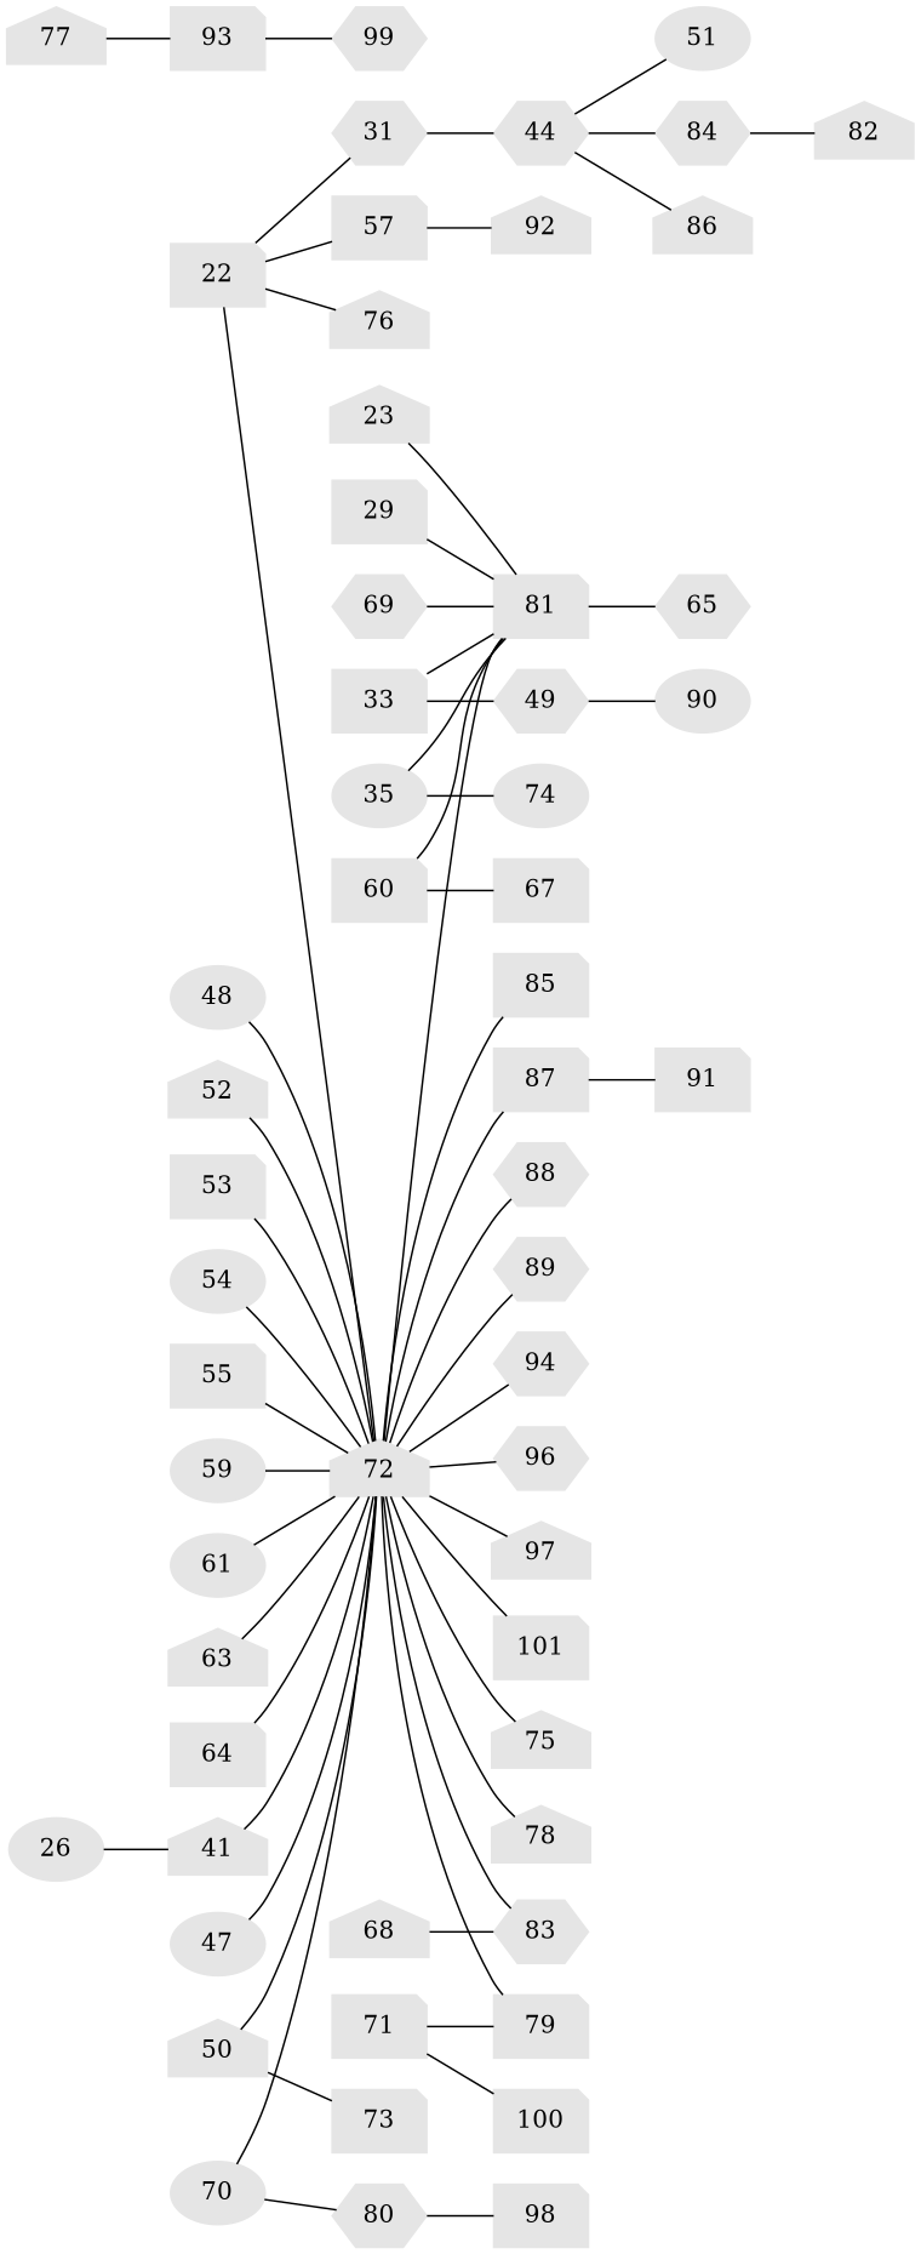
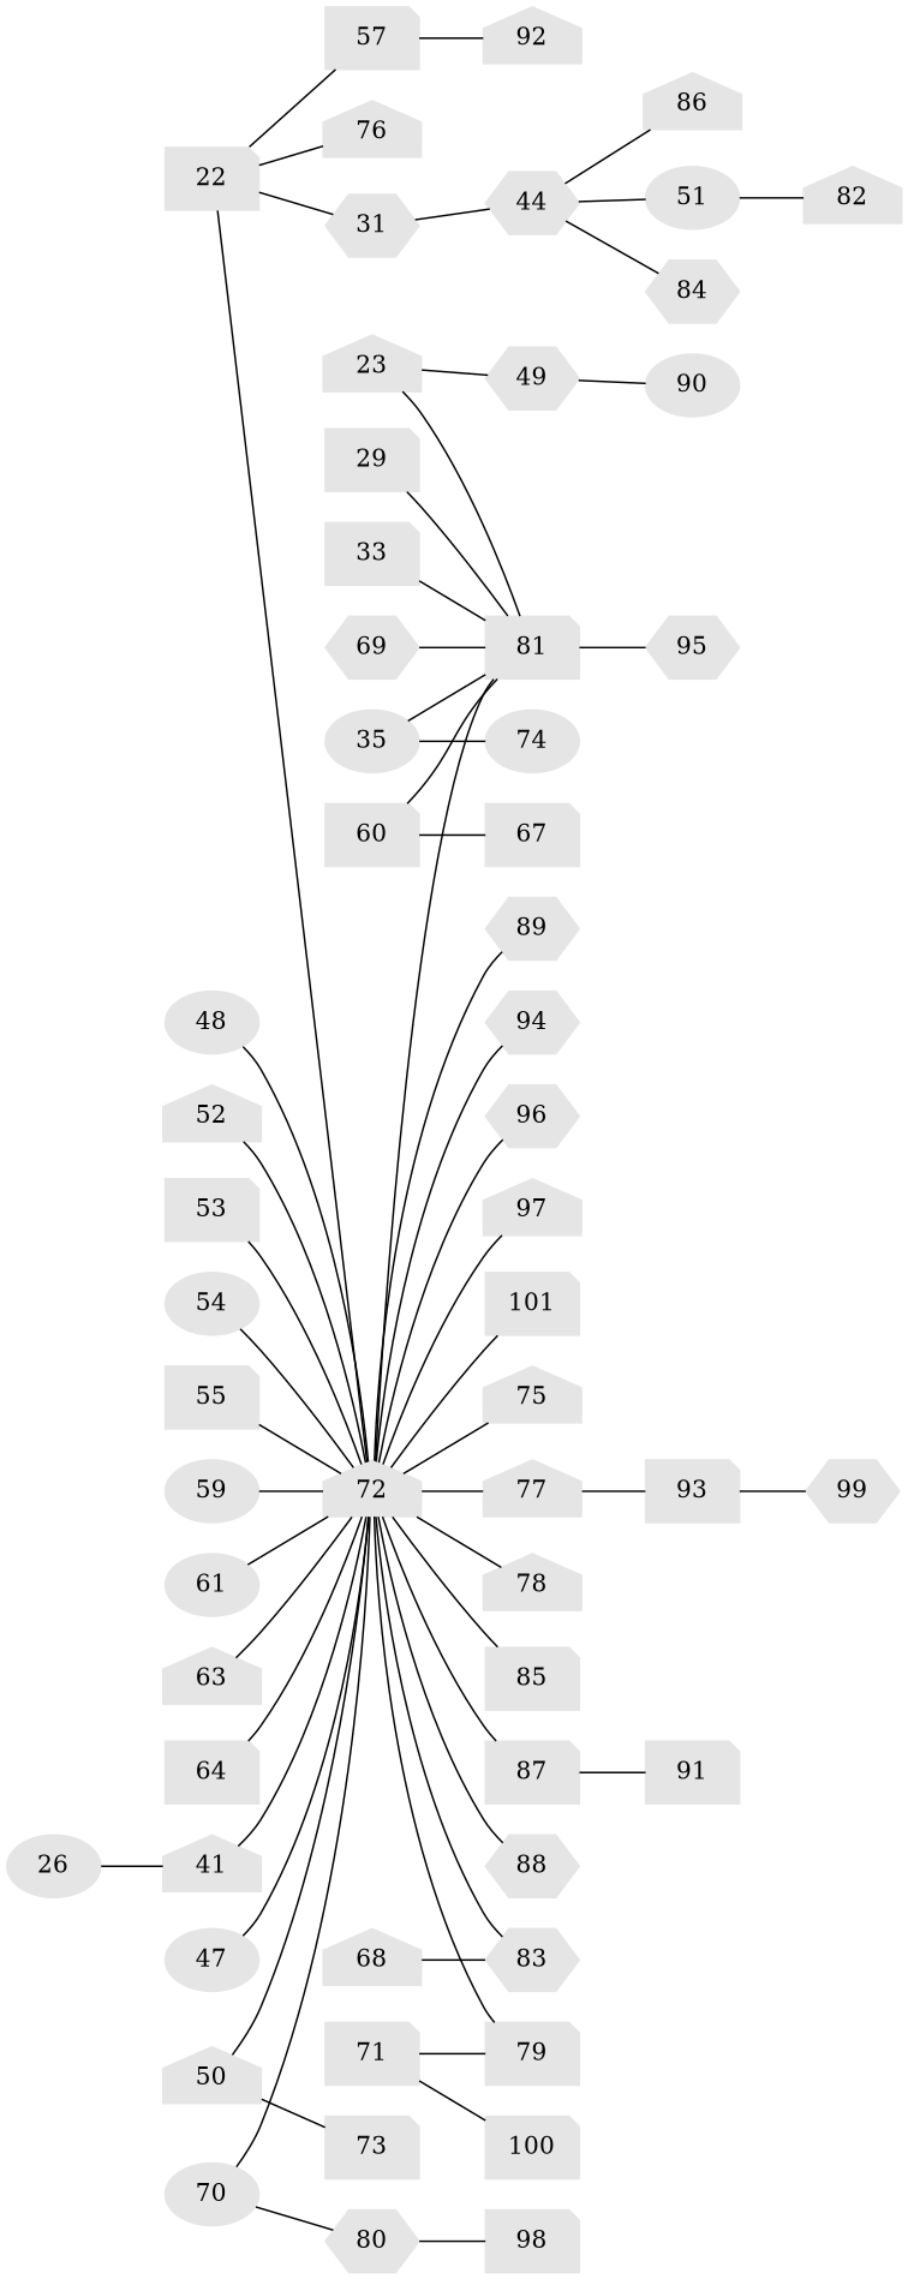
  graph {
    rankdir=LR
    node [color=gray90 shape=note style=filled]
    31 [shape=hexagon]
    22
    57
    72 [shape=house super="+3+10+56+17+27+37+42+32+30+34+36+58+18+66+43+45"]
    76 [shape=house]
    44 [shape=hexagon super="+40"]
    92 [shape=house]
    81 [super="+13+14+24"]
    83 [shape=hexagon super="+46"]
    79 [super="+62"]
    75 [shape=house]
    77 [shape=house]
    78 [shape=house]
    85
    87
    88 [shape=hexagon]
    89 [shape=hexagon]
    94 [shape=hexagon]
    96 [shape=hexagon]
    97 [shape=house]
    101
-   95 [shape=hexagon label=65]
+   95 [shape=hexagon]
    23 [shape=house]
    41 [shape=house super="+15"]
    26 [shape=ellipse]
    29
    51 [shape=ellipse]
    84 [shape=hexagon]
    86 [shape=house]
    33
    49 [shape=hexagon]
    90 [shape=ellipse]
    35 [shape=ellipse]
    74 [shape=ellipse]
    82 [shape=house]
    47 [shape=ellipse]
    48 [shape=ellipse]
    50 [shape=house]
    73
    52 [shape=house]
    53
    54 [shape=ellipse]
    55
    59 [shape=ellipse]
    60
    67
    61 [shape=ellipse]
    63 [shape=house]
    64
    68 [shape=house]
    69 [shape=hexagon]
    70 [shape=ellipse]
    80 [shape=hexagon]
    98
    71
    100
    93
    91
    99 [shape=hexagon]
    31 -- 44
    22 -- 31
    22 -- 57
    22 -- 72
    22 -- 76
    57 -- 92
    72 -- 81
    72 -- 83
    72 -- 79
    72 -- 75
+   72 -- 77
    72 -- 78
    72 -- 85
    72 -- 87
    72 -- 88
    72 -- 89
    72 -- 94
    72 -- 96
    72 -- 97
    72 -- 101
    44 -- 51
    44 -- 84
    44 -- 86
    81 -- 95
    77 -- 93
    87 -- 91
    23 -- 81
    41 -- 72
    26 -- 41
    29 -- 81
-   84 -- 82
+   51 -- 82
    33 -- 81
-   33 -- 49
+   23 -- 49
    49 -- 90
    35 -- 81
    35 -- 74
    47 -- 72
    48 -- 72
    50 -- 72
    50 -- 73
    52 -- 72
    53 -- 72
    54 -- 72
    55 -- 72
    59 -- 72
    60 -- 81
    60 -- 67
    61 -- 72
    63 -- 72
    64 -- 72
    68 -- 83
    69 -- 81
    70 -- 72
    70 -- 80
    80 -- 98
    71 -- 79
    71 -- 100
    93 -- 99
  }
